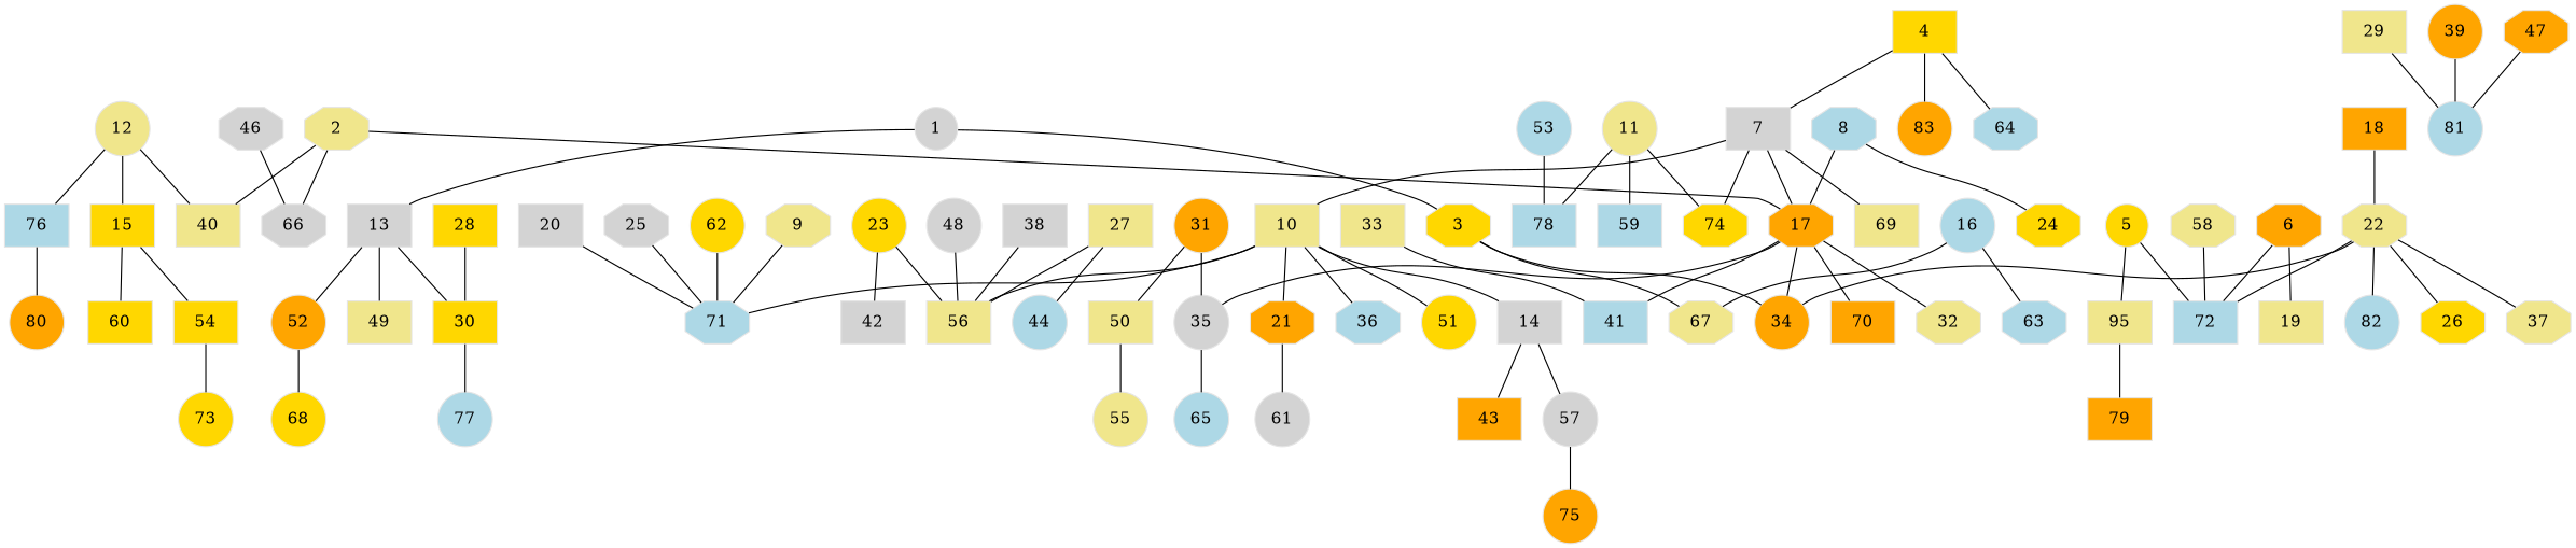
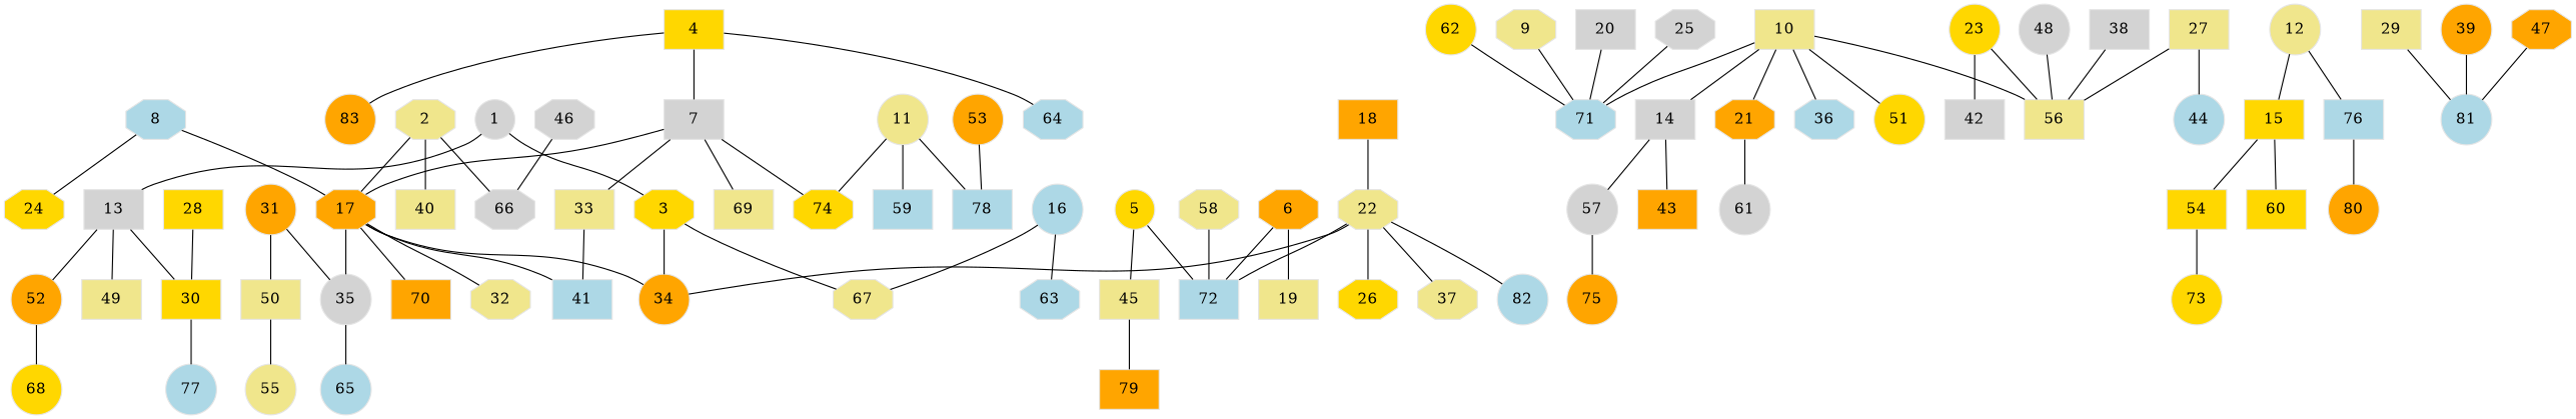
  graph {
    node [color=gray90 fillcolor=khaki shape=box style=filled]
    edge [weight=1.0]
    1 [fillcolor=lightgrey shape=circle]
    3 [fillcolor=gold shape=octagon]
    13 [fillcolor=lightgrey]
    34 [fillcolor=orange shape=circle]
    67 [shape=octagon]
    30 [fillcolor=gold]
    49
    52 [fillcolor=orange shape=circle]
    2 [shape=octagon]
    17 [fillcolor=orange shape=octagon]
    40
    66 [fillcolor=lightgrey shape=octagon]
    32 [shape=octagon]
    35 [fillcolor=lightgrey shape=circle]
    41 [fillcolor=lightblue]
    70 [fillcolor=orange]
    4 [fillcolor=gold]
    7 [fillcolor=lightgrey]
    64 [fillcolor=lightblue shape=octagon]
    83 [fillcolor=orange shape=circle]
    10
    69
    74 [fillcolor=gold shape=octagon]
    5 [fillcolor=gold shape=circle]
-   45 [label=95]
+   45
    72 [fillcolor=lightblue]
    79 [fillcolor=orange]
    6 [fillcolor=orange shape=octagon]
    19
    71 [fillcolor=lightblue shape=octagon]
    14 [fillcolor=lightgrey]
    21 [fillcolor=orange shape=octagon]
    36 [fillcolor=lightblue shape=octagon]
    51 [fillcolor=gold shape=circle]
    56
    8 [fillcolor=lightblue shape=octagon]
    24 [fillcolor=gold shape=octagon]
    9 [shape=octagon]
    43 [fillcolor=orange]
    57 [fillcolor=lightgrey shape=circle]
    61 [fillcolor=lightgrey shape=circle]
    11 [shape=circle]
    59 [fillcolor=lightblue]
    78 [fillcolor=lightblue]
    12 [shape=circle]
    15 [fillcolor=gold]
    76 [fillcolor=lightblue]
    54 [fillcolor=gold]
    60 [fillcolor=gold]
    80 [fillcolor=orange shape=circle]
    77 [fillcolor=lightblue shape=circle]
    68 [fillcolor=gold shape=circle]
    75 [fillcolor=orange shape=circle]
    73 [fillcolor=gold shape=circle]
    16 [fillcolor=lightblue shape=circle]
    63 [fillcolor=lightblue shape=octagon]
    65 [fillcolor=lightblue shape=circle]
    18 [fillcolor=orange]
    22 [shape=octagon]
    26 [fillcolor=gold shape=octagon]
    37 [shape=octagon]
    82 [fillcolor=lightblue shape=circle]
    20 [fillcolor=lightgrey]
    23 [fillcolor=gold shape=circle]
    42 [fillcolor=lightgrey]
    25 [fillcolor=lightgrey shape=octagon]
    27
    44 [fillcolor=lightblue shape=circle]
    28 [fillcolor=gold]
    81 [fillcolor=lightblue shape=circle]
    29
    31 [fillcolor=orange shape=circle]
    50
    55 [shape=circle]
    33
    38 [fillcolor=lightgrey]
    39 [fillcolor=orange shape=circle]
    46 [fillcolor=lightgrey shape=octagon]
    47 [fillcolor=orange shape=octagon]
    48 [fillcolor=lightgrey shape=circle]
-   53 [fillcolor=lightblue shape=circle]
+   53 [fillcolor=orange shape=circle]
    58 [shape=octagon]
    62 [fillcolor=gold shape=circle]
    1 -- 3
    1 -- 13
    3 -- 34
    3 -- 67
    13 -- 30
    13 -- 49
    13 -- 52
    30 -- 77
    52 -- 68
    2 -- 17
    2 -- 40
    2 -- 66
    17 -- 34
    17 -- 32
    17 -- 35
    17 -- 41
    17 -- 70
    35 -- 65
    4 -- 7
    4 -- 64
    4 -- 83
    7 -- 17
-   7 -- 10
+   7 -- 33
    7 -- 69
    7 -- 74
    10 -- 71
    10 -- 14
    10 -- 21
    10 -- 36
    10 -- 51
    10 -- 56
    5 -- 45
    5 -- 72
    45 -- 79
    6 -- 72
    6 -- 19
    14 -- 43
    14 -- 57
    21 -- 61
    8 -- 17
    8 -- 24
    9 -- 71
    57 -- 75
    11 -- 74
    11 -- 59
    11 -- 78
-   12 -- 40
    12 -- 15
    12 -- 76
    15 -- 54
    15 -- 60
    76 -- 80
    54 -- 73
    16 -- 67
    16 -- 63
    18 -- 22
    22 -- 34
    22 -- 72
    22 -- 26
    22 -- 37
    22 -- 82
    20 -- 71
    23 -- 56
    23 -- 42
    25 -- 71
    27 -- 56
    27 -- 44
    28 -- 30
    29 -- 81
    31 -- 35
    31 -- 50
    50 -- 55
    33 -- 41
    38 -- 56
    39 -- 81
    46 -- 66
    47 -- 81
    48 -- 56
    53 -- 78
    58 -- 72
    62 -- 71
  }
